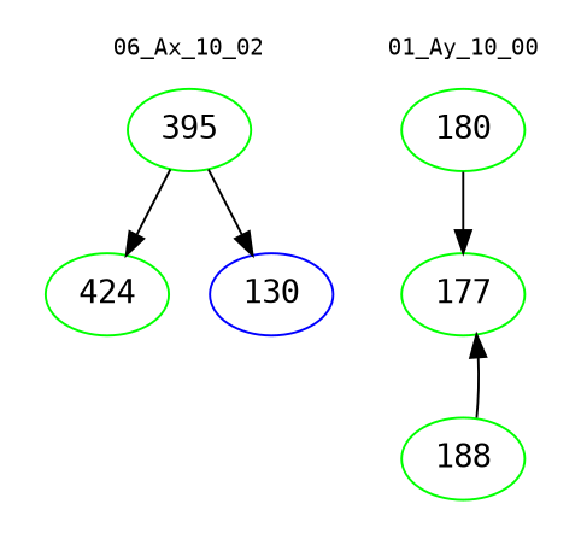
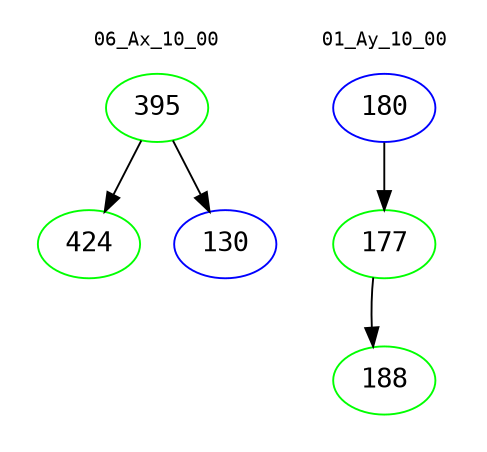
  digraph {
    fontname="DejaVu Sans Mono"
    node [color=green fontname="DejaVu Sans Mono"]
    edge [color=black fontname="DejaVu Sans Mono"]
    n1 [label=395]
    n2 [label=424]
    n3 [color=blue label=130]
    n4 [label=177]
-   n5 [label=180]
+   n5 [color=blue label=180]
    n6 [label=188]
    subgraph cluster_1 {
      color=white
      fontsize=10
-     label="06_Ax_10_02"
+     label="06_Ax_10_00"
      n1
      n2
      n3
    }
    subgraph cluster_2 {
      color=white
      fontsize=10
      label="01_Ay_10_00"
      n4
      n5
      n6
    }
    n1 -> n2
    n1 -> n3
-   n6 -> n4
+   n4 -> n6
    n5 -> n4
  }
